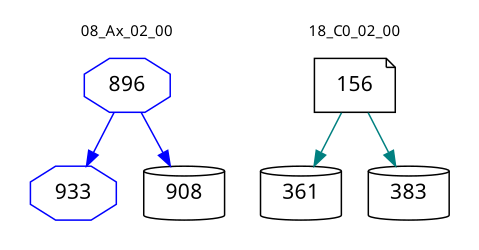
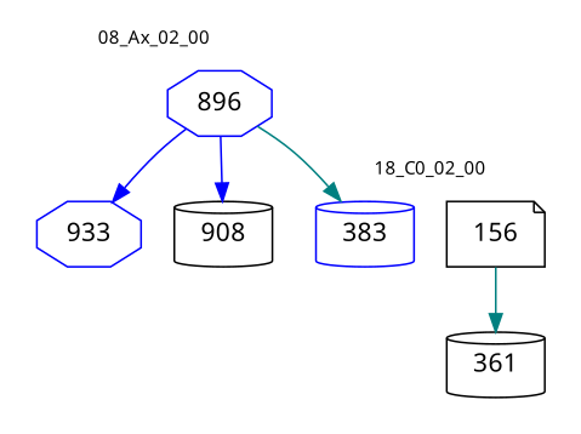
  digraph {
    fontname="Noto Sans"
    node [color=blue fontname="Noto Sans" shape=cylinder]
    edge [color=blue fontname="Noto Sans"]
    n1 [label=896 shape=octagon]
    n2 [label=933 shape=octagon]
    n3 [color=black label=908]
    n4 [color=black label=156 shape=note]
    n5 [color=black label=361]
-   n6 [color=black label=383]
+   n6 [label=383]
    subgraph cluster_1 {
      color=white
      fontsize=10
      label="08_Ax_02_00"
      n1
      n2
      n3
    }
    subgraph cluster_2 {
      color=white
      fontsize=10
      label="18_C0_02_00"
      n4
      n5
      n6
    }
    n1 -> n2
    n1 -> n3
    n4 -> n5 [color=teal]
-   n4 -> n6 [color=teal]
+   n1 -> n6 [color=teal]
  }
